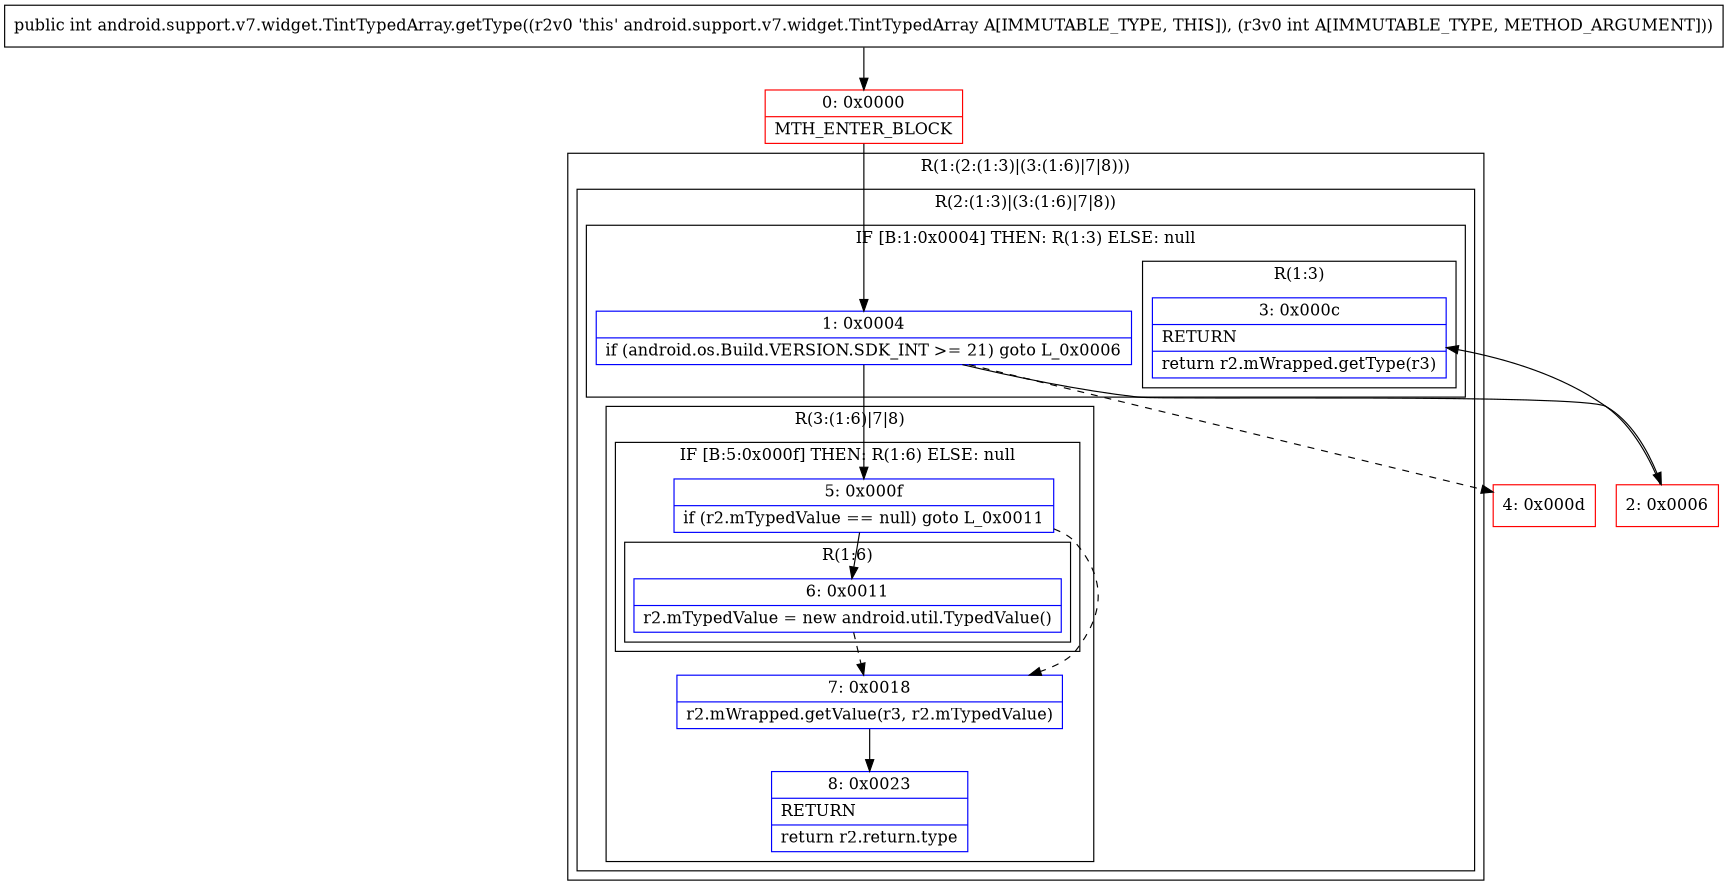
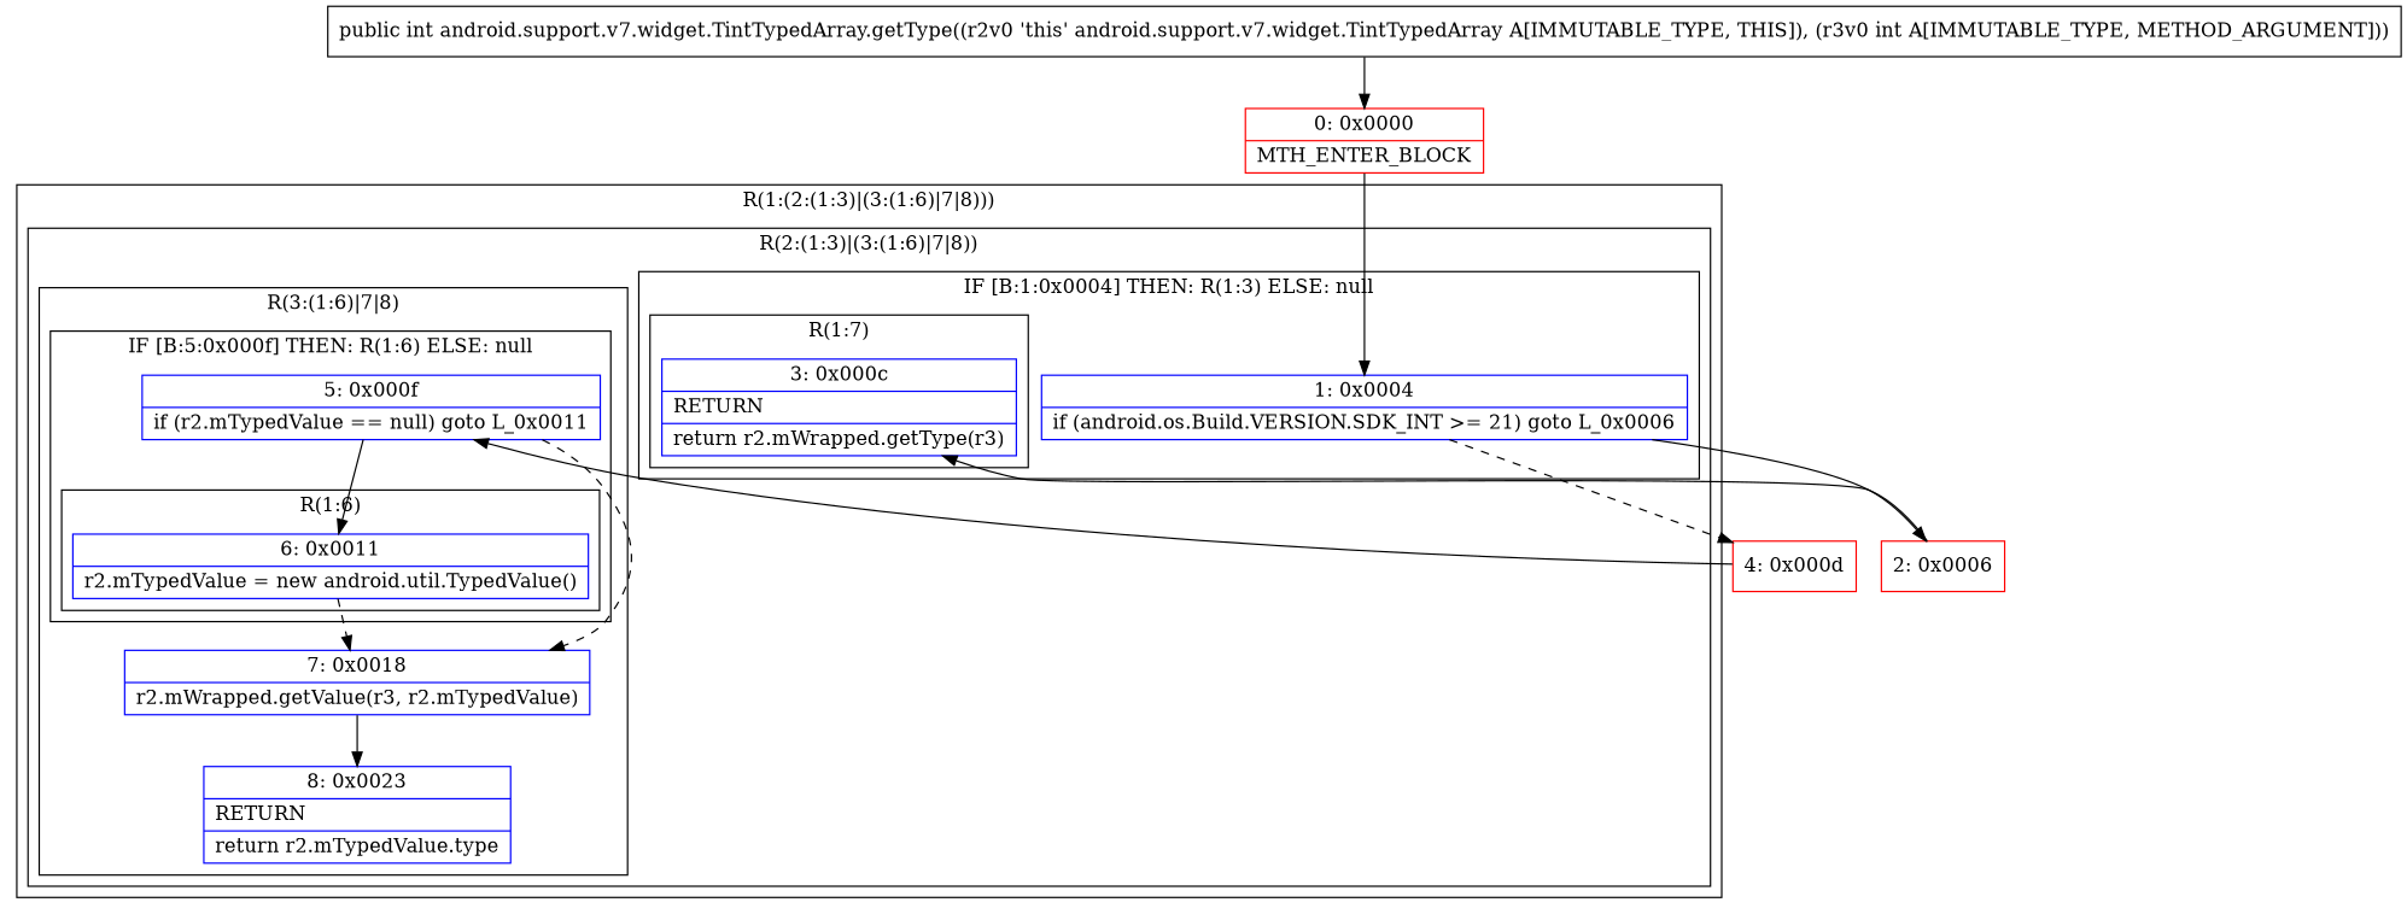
  digraph {
    node [color=blue shape=record]
    n1 [label="{3\:\ 0x000c|RETURN\l|return r2.mWrapped.getType(r3)\l}"]
    n2 [label="{1\:\ 0x0004|if (android.os.Build.VERSION.SDK_INT \>= 21) goto L_0x0006\l}"]
    n3 [label="{6\:\ 0x0011|r2.mTypedValue = new android.util.TypedValue()\l}"]
    n4 [label="{5\:\ 0x000f|if (r2.mTypedValue == null) goto L_0x0011\l}"]
    n5 [label="{7\:\ 0x0018|r2.mWrapped.getValue(r3, r2.mTypedValue)\l}"]
-   n6 [label="{8\:\ 0x0023|RETURN\l|return r2.return.type\l}"]
+   n6 [label="{8\:\ 0x0023|RETURN\l|return r2.mTypedValue.type\l}"]
    n7 [color=red label="{2\:\ 0x0006}"]
    n8 [color=red label="{4\:\ 0x000d}"]
    n9 [color=red label="{0\:\ 0x0000|MTH_ENTER_BLOCK\l}"]
    n10 [label="{public int android.support.v7.widget.TintTypedArray.getType((r2v0 'this' android.support.v7.widget.TintTypedArray A[IMMUTABLE_TYPE, THIS]), (r3v0 int A[IMMUTABLE_TYPE, METHOD_ARGUMENT])) }" color=""]
    subgraph cluster_1 {
      label="R(1:(2:(1:3)|(3:(1:6)|7|8)))"
      subgraph cluster_2 {
        label="R(2:(1:3)|(3:(1:6)|7|8))"
        subgraph cluster_3 {
          label="IF [B:1:0x0004] THEN: R(1:3) ELSE: null"
          n2
          subgraph cluster_4 {
-           label="R(1:3)"
+           label="R(1:7)"
            n1
          }
        }
        subgraph cluster_5 {
          label="R(3:(1:6)|7|8)"
          n5
          n6
          subgraph cluster_6 {
            label="IF [B:5:0x000f] THEN: R(1:6) ELSE: null"
            n4
            subgraph cluster_7 {
              label="R(1:6)"
              n3
            }
          }
        }
      }
    }
    n2 -> n7
    n2 -> n8 [style=dashed]
    n3 -> n5 [style=dashed]
    n4 -> n3
    n4 -> n5 [style=dashed]
    n5 -> n6
    n7 -> n1
-   n2 -> n4
+   n8 -> n4
    n9 -> n2
    n10 -> n9
  }
